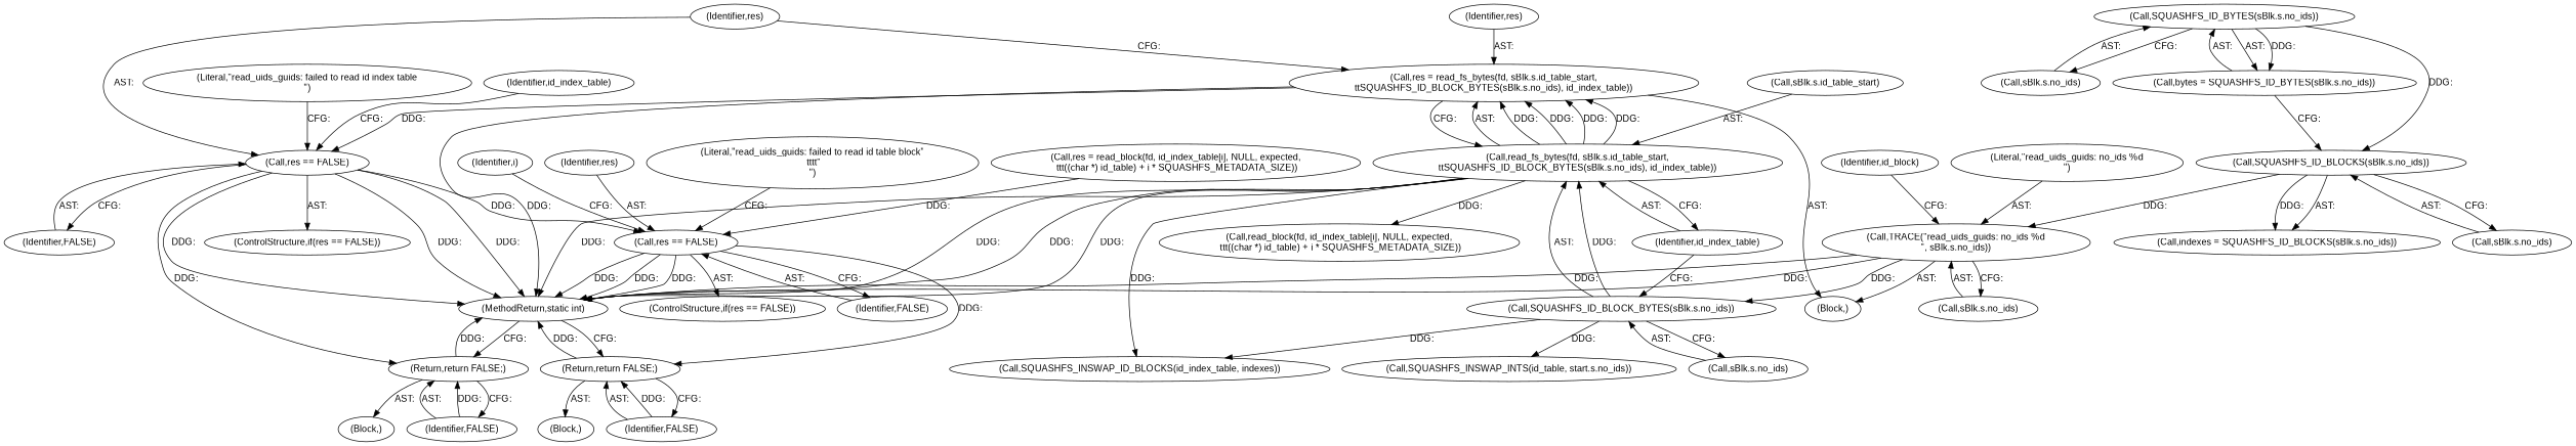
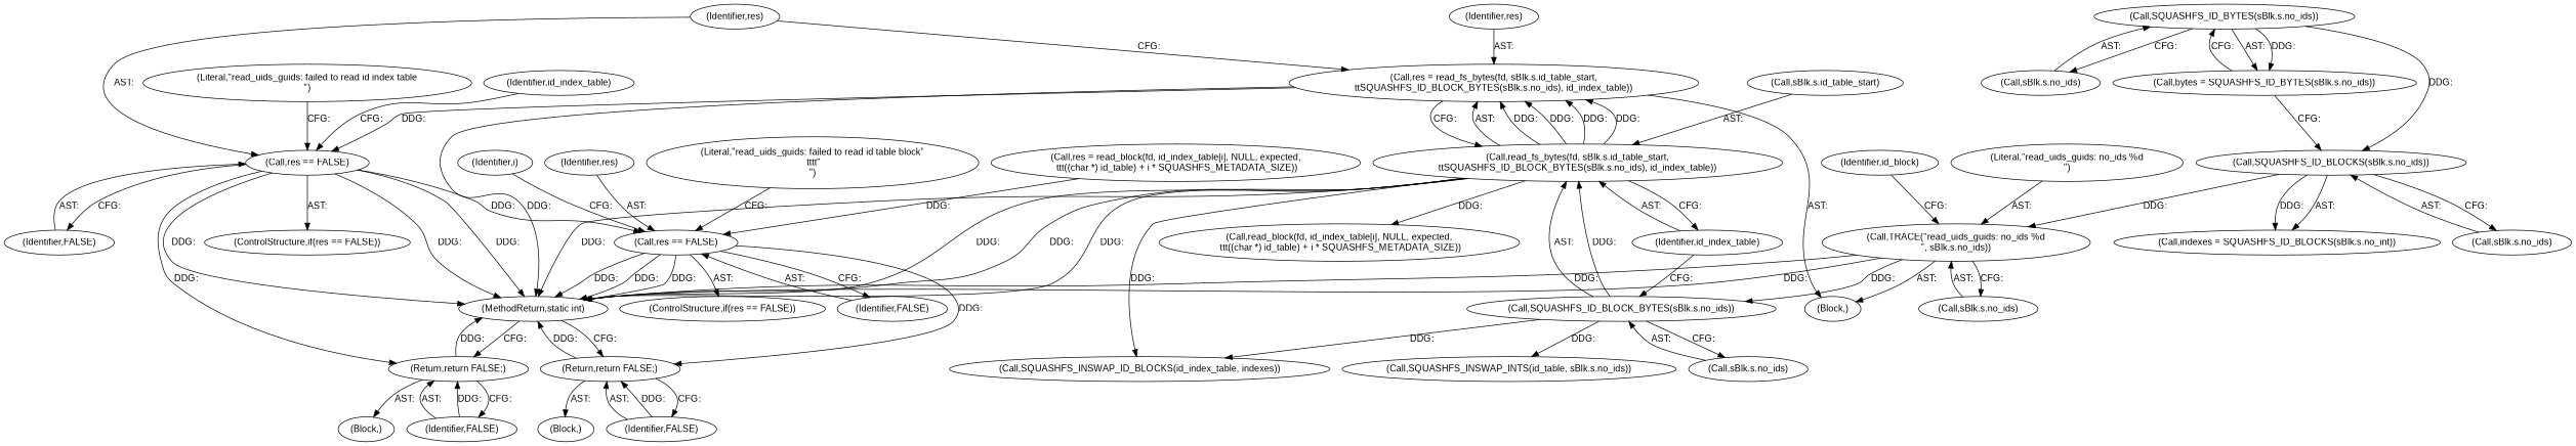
  digraph {
    fontname="Liberation Sans"
    node [fontname="Liberation Sans"]
    edge [fontname="Liberation Sans"]
    n1 [label="(Call,res = read_fs_bytes(fd, sBlk.s.id_table_start,\n\t\tSQUASHFS_ID_BLOCK_BYTES(sBlk.s.no_ids), id_index_table))"]
    n2 [label="(Call,read_fs_bytes(fd, sBlk.s.id_table_start,\n\t\tSQUASHFS_ID_BLOCK_BYTES(sBlk.s.no_ids), id_index_table))"]
    n3 [label="(Call,res == FALSE)"]
    n4 [label="(MethodReturn,static int)"]
    n5 [label="(Block,)"]
    n6 [label="(Call,read_block(fd, id_index_table[i], NULL, expected,\n \t\t\t((char *) id_table) + i * SQUASHFS_METADATA_SIZE))"]
    n7 [label="(Call,SQUASHFS_INSWAP_ID_BLOCKS(id_index_table, indexes))"]
    n8 [label="(Identifier,id_index_table)"]
    n9 [label="(Return,return FALSE;)"]
    n10 [label="(Call,res == FALSE)"]
    n11 [label="(ControlStructure,if(res == FALSE))"]
    n12 [label="(Identifier,FALSE)"]
    n13 [label="(Return,return FALSE;)"]
    n14 [label="(Call,SQUASHFS_ID_BLOCK_BYTES(sBlk.s.no_ids))"]
    n15 [label="(Call,sBlk.s.no_ids)"]
-   n16 [label="(Call,SQUASHFS_INSWAP_INTS(id_table, start.s.no_ids))"]
+   n16 [label="(Call,SQUASHFS_INSWAP_INTS(id_table, sBlk.s.no_ids))"]
    n17 [label="(Call,TRACE(\"read_uids_guids: no_ids %d\n\", sBlk.s.no_ids))"]
    n18 [label="(Call,sBlk.s.no_ids)"]
    n19 [label="(Call,SQUASHFS_ID_BLOCKS(sBlk.s.no_ids))"]
-   n20 [label="(Call,indexes = SQUASHFS_ID_BLOCKS(sBlk.s.no_ids))"]
+   n20 [label="(Call,indexes = SQUASHFS_ID_BLOCKS(sBlk.s.no_int))"]
    n21 [label="(Call,sBlk.s.no_ids)"]
    n22 [label="(Call,SQUASHFS_ID_BYTES(sBlk.s.no_ids))"]
    n23 [label="(Call,sBlk.s.no_ids)"]
    n24 [label="(Call,bytes = SQUASHFS_ID_BYTES(sBlk.s.no_ids))"]
    n25 [label="(Block,)"]
    n26 [label="(Identifier,FALSE)"]
    n27 [label="(ControlStructure,if(res == FALSE))"]
    n28 [label="(Identifier,FALSE)"]
    n29 [label="(Block,)"]
    n30 [label="(Identifier,FALSE)"]
    n31 [label="(Literal,\"read_uids_guids: failed to read id table block\"\n \t\t\t\t\"\n\")"]
    n32 [label="(Call,res = read_block(fd, id_index_table[i], NULL, expected,\n \t\t\t((char *) id_table) + i * SQUASHFS_METADATA_SIZE))"]
    n33 [label="(Identifier,res)"]
    n34 [label="(Literal,\"read_uids_guids: failed to read id index table\n\")"]
    n35 [label="(Identifier,id_block)"]
    n36 [label="(Identifier,i)"]
    n37 [label="(Call,sBlk.s.id_table_start)"]
    n38 [label="(Identifier,res)"]
    n39 [label="(Identifier,id_index_table)"]
    n40 [label="(Identifier,res)"]
    n41 [label="(Literal,\"read_uids_guids: no_ids %d\n\")"]
    n1 -> n2 [label="CFG: "]
    n1 -> n3 [label="DDG: "]
    n1 -> n4 [label="DDG: "]
    n1 -> n5 [label="AST: "]
    n2 -> n1 [label="AST: "]
    n2 -> n1 [label="DDG: "]
    n2 -> n1 [label="DDG: "]
    n2 -> n1 [label="DDG: "]
    n2 -> n1 [label="DDG: "]
    n2 -> n4 [label="DDG: "]
    n2 -> n4 [label="DDG: "]
    n2 -> n4 [label="DDG: "]
    n2 -> n4 [label="DDG: "]
    n2 -> n6 [label="DDG: "]
    n2 -> n7 [label="DDG: "]
    n2 -> n8 [label="CFG: "]
    n3 -> n4 [label="DDG: "]
    n3 -> n4 [label="DDG: "]
    n3 -> n4 [label="DDG: "]
    n3 -> n9 [label="DDG: "]
    n3 -> n10 [label="DDG: "]
    n3 -> n11 [label="AST: "]
    n3 -> n12 [label="CFG: "]
    n4 -> n9 [label="CFG: "]
    n4 -> n13 [label="CFG: "]
    n8 -> n2 [label="AST: "]
    n8 -> n14 [label="CFG: "]
    n9 -> n4 [label="DDG: "]
    n9 -> n25 [label="AST: "]
    n9 -> n26 [label="CFG: "]
    n10 -> n4 [label="DDG: "]
    n10 -> n4 [label="DDG: "]
    n10 -> n4 [label="DDG: "]
    n10 -> n13 [label="DDG: "]
    n10 -> n27 [label="AST: "]
    n10 -> n28 [label="CFG: "]
    n12 -> n3 [label="AST: "]
    n13 -> n4 [label="DDG: "]
    n13 -> n29 [label="AST: "]
    n13 -> n30 [label="CFG: "]
    n14 -> n2 [label="AST: "]
    n14 -> n2 [label="DDG: "]
    n14 -> n7 [label="DDG: "]
    n14 -> n15 [label="CFG: "]
    n14 -> n16 [label="DDG: "]
    n15 -> n14 [label="AST: "]
    n17 -> n4 [label="DDG: "]
    n17 -> n4 [label="DDG: "]
    n17 -> n5 [label="AST: "]
    n17 -> n14 [label="DDG: "]
    n17 -> n18 [label="CFG: "]
    n18 -> n17 [label="AST: "]
    n19 -> n17 [label="DDG: "]
    n19 -> n20 [label="AST: "]
    n19 -> n20 [label="DDG: "]
    n19 -> n21 [label="CFG: "]
    n21 -> n19 [label="AST: "]
    n22 -> n19 [label="DDG: "]
    n22 -> n23 [label="CFG: "]
    n22 -> n24 [label="AST: "]
    n22 -> n24 [label="DDG: "]
    n23 -> n22 [label="AST: "]
    n24 -> n19 [label="CFG: "]
-   n24 -> n22 [label="AST: "]
+   n24 -> n22 [label="CFG: "]
    n26 -> n9 [label="AST: "]
    n26 -> n9 [label="DDG: "]
    n28 -> n10 [label="AST: "]
    n30 -> n13 [label="AST: "]
    n30 -> n13 [label="DDG: "]
    n31 -> n10 [label="CFG: "]
    n32 -> n10 [label="DDG: "]
    n33 -> n1 [label="CFG: "]
    n33 -> n3 [label="AST: "]
    n34 -> n3 [label="CFG: "]
    n35 -> n17 [label="CFG: "]
    n36 -> n10 [label="CFG: "]
    n37 -> n2 [label="AST: "]
    n38 -> n10 [label="AST: "]
    n39 -> n3 [label="CFG: "]
    n40 -> n1 [label="AST: "]
    n41 -> n17 [label="AST: "]
  }
